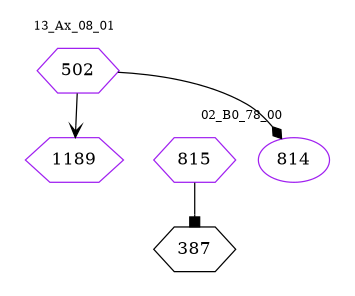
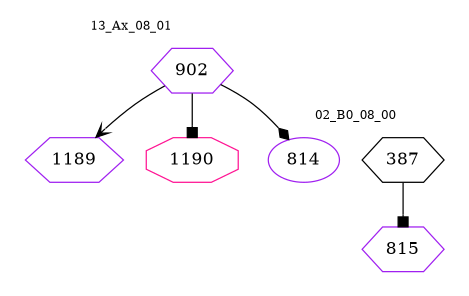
  digraph {
    node [color=purple shape=hexagon]
    edge [arrowhead=box color=black style=solid]
-   n1 [label=502]
+   n1 [label=902]
    n2 [label=1189]
+   n3 [color=deeppink label=1190 shape=octagon]
    n4 [color=black label=387]
    n5 [label=814 shape=ellipse]
    n6 [label=815]
    subgraph cluster_1 {
      color=white
      fontsize=10
      label="13_Ax_08_01"
      n1
      n2
+     n3
    }
    subgraph cluster_2 {
      color=white
      fontsize=10
-     label="02_B0_78_00"
+     label="02_B0_08_00"
      n4
      n5
      n6
    }
    n1 -> n2 [arrowhead=vee]
+   n1 -> n3
    n1 -> n5 [arrowhead=diamond]
-   n6 -> n4
+   n4 -> n6
  }
